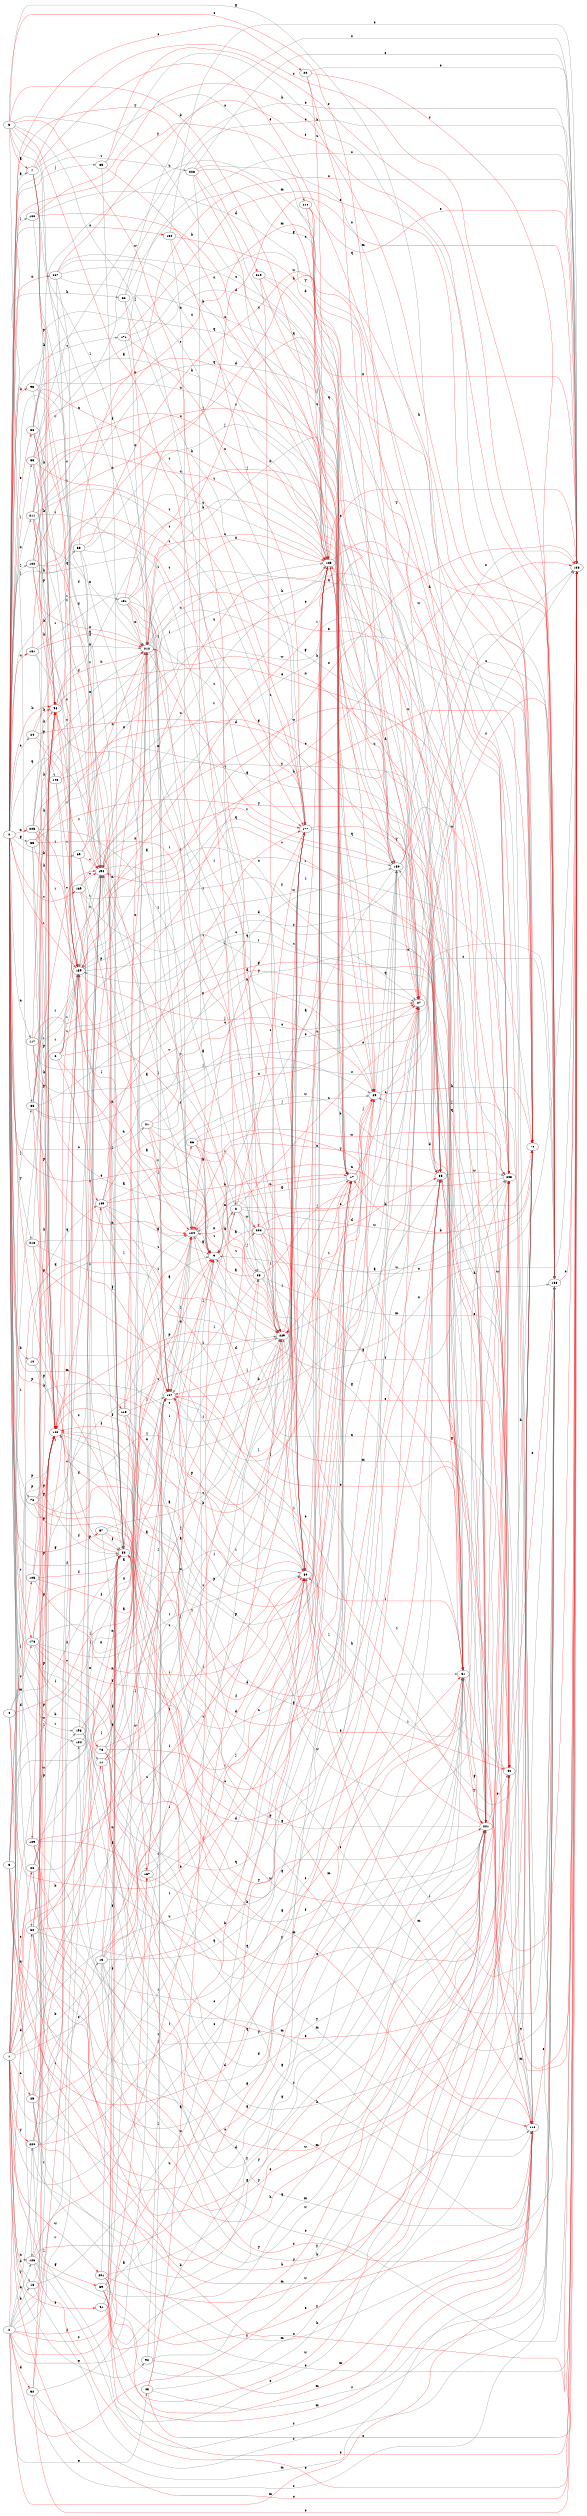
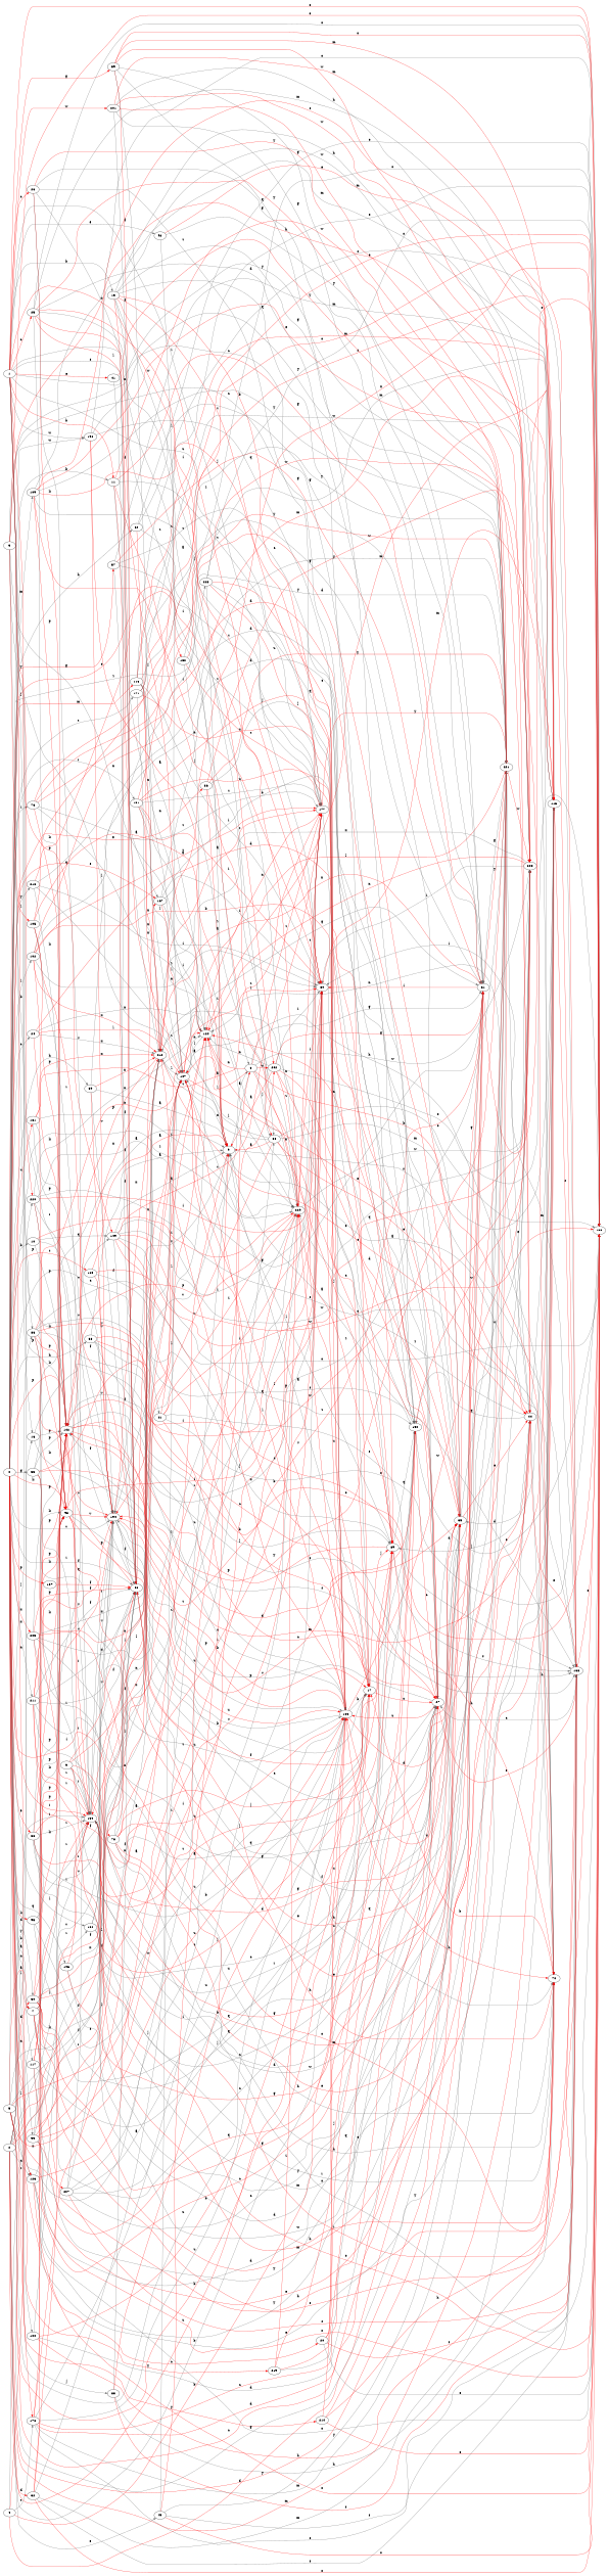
  strict digraph {
    rankdir=LR
    edge [color=red]
    0
    7
    10
    11
    20
    21
    24
    30
    36
    38
    53
    55
    57
    62
    68
    69
    n17 [label=76]
    78
    83
    95
    98
    99
    100
    102
    104
    109
    115
    117
    123
    132
+   137
    142
    146
    151
    159
    167
    169
    171
    176
    181
    194
    198
    205
    207
    211
    214
    218
    219
    228
    229
    27
    149
    124
    44
    168
    61
    88
    177
    203
    133
    185
    150
    80
    107
    35
    212
    116
    70
    221
    9
    89
    17
    1
    13
    16
    25
    26
    41
    n79 [label=92]
    59
    86
    201
    202
    220
    8
    2
    32
    43
    3
    105
    4
    5
    6
    0 -> 7 [color=gray40 label=a]
    0 -> 10 [color=gray40 label=b]
    0 -> 11 [color=gray40 label=b]
    0 -> 20 [label=c]
    0 -> 21 [color=gray40 label=c]
    0 -> 24 [color=gray40 label=c]
    0 -> 30 [color=gray40 label=d]
    0 -> 36 [label=e]
    0 -> 38 [label=e]
    0 -> 53 [color=gray40 label=f]
    0 -> 55 [color=gray40 label=g]
    0 -> 57 [label=g]
    0 -> 62 [color=gray40 label=h]
    0 -> 68 [color=gray40 label=h]
    0 -> 69 [color=gray40 label=h]
    0 -> n17 [color=gray40 label=i]
    0 -> 78 [label=i]
    0 -> 83 [color=gray40 label=j]
    0 -> 95 [label=k]
    0 -> 98 [label=k]
    0 -> 99 [color=gray40 label=l]
    0 -> 100 [color=gray40 label=l]
    0 -> 102 [color=gray40 label=l]
    0 -> 104 [color=gray40 label=l]
    0 -> 109 [color=gray40 label=m]
    0 -> 115 [label=m]
    0 -> 117 [color=gray40 label=n]
    0 -> 123 [color=gray40 label=n]
    0 -> 132 [label=o]
+   0 -> 137 [label=p]
    0 -> 142 [label=p]
    0 -> 146 [color=gray40 label=q]
    0 -> 151 [color=gray40 label=r]
    0 -> 159 [label=r]
    0 -> 167 [label=s]
    0 -> 169 [label=t]
    0 -> 171 [color=gray40 label=t]
    0 -> 176 [label=t]
    0 -> 181 [label=u]
    0 -> 194 [color=gray40 label=v]
    0 -> 198 [color=gray40 label=w]
    0 -> 205 [label=x]
    0 -> 207 [label=x]
    0 -> 211 [color=gray40 label=x]
    0 -> 214 [label=y]
    0 -> 218 [color=gray40 label=y]
    0 -> 219 [label=y]
    0 -> 228 [color=gray40 label=z]
    0 -> 229 [color=gray40 label=z]
    7 -> 142 [label=p]
    7 -> 194 [color=gray40 label=v]
    7 -> 27 [color=gray40 label=c]
-   7 -> 149 [label=q]
+   7 -> 149 [color=gray40 label=q]
    7 -> 124 [color=gray40 label=n]
    7 -> 44 [label=e]
    7 -> 168 [label=s]
    10 -> 53 [color=gray40 label=f]
    10 -> 142 [color=gray40 label=p]
    10 -> 229 [label=z]
    10 -> 149 [color=gray40 label=q]
    11 -> 53 [label=f]
    11 -> 124 [color=gray40 label=n]
    11 -> 61 [label=g]
    11 -> 88 [label=j]
    11 -> 177 [color=gray40 label=t]
    11 -> 203 [label=w]
    20 -> 168 [label=s]
    20 -> 133 [color=gray40 label=o]
    20 -> 185 [label=u]
    20 -> 150 [label=q]
    21 -> 229 [label=z]
    21 -> 27 [label=c]
    21 -> 168 [color=gray40 label=s]
    21 -> 133 [color=gray40 label=o]
    21 -> 80 [label=i]
    21 -> 107 [label=l]
    24 -> 98 [label=k]
    24 -> 124 [color=gray40 label=n]
    24 -> 107 [label=l]
    24 -> 35 [label=d]
    24 -> 212 [color=gray40 label=x]
    30 -> 142 [label=p]
    30 -> 159 [label=r]
    30 -> 124 [label=n]
    30 -> 61 [label=g]
    30 -> 150 [color=gray40 label=q]
    30 -> 80 [label=i]
    30 -> 116 [label=m]
    30 -> 70 [label=h]
    36 -> 229 [label=z]
    36 -> 203 [label=w]
    36 -> 221 [label=y]
    36 -> 9 [label=a]
    36 -> 89 [color=gray40 label=j]
    38 -> 98 [label=k]
    38 -> 142 [color=gray40 label=p]
    38 -> 159 [color=gray40 label=r]
    38 -> 194 [label=v]
    38 -> 27 [color=gray40 label=c]
    38 -> 177 [label=t]
    38 -> 116 [color=gray40 label=m]
    38 -> 17 [color=gray40 label=b]
    53 -> 142 [label=p]
    53 -> 44 [label=e]
    53 -> 212 [label=x]
    55 -> 142 [color=gray40 label=p]
    55 -> 159 [label=r]
    55 -> 133 [label=o]
    55 -> 185 [color=gray40 label=u]
    55 -> 80 [label=i]
    55 -> 221 [label=y]
    55 -> 9 [color=gray40 label=a]
    57 -> 53 [color=gray40 label=f]
    57 -> 27 [color=gray40 label=c]
    57 -> 61 [label=g]
    57 -> 177 [color=gray40 label=t]
    57 -> 116 [color=gray40 label=m]
    62 -> 61 [color=gray40 label=g]
    62 -> 177 [color=gray40 label=t]
    62 -> 133 [color=gray40 label=o]
    62 -> 212 [label=x]
    68 -> 194 [color=gray40 label=v]
    68 -> 203 [label=w]
    68 -> 133 [label=o]
    68 -> 185 [color=gray40 label=u]
    68 -> 9 [color=gray40 label=a]
    68 -> 89 [color=gray40 label=j]
    69 -> 53 [color=gray40 label=f]
    69 -> 194 [label=v]
    69 -> 212 [label=x]
    69 -> 221 [color=gray40 label=y]
    69 -> 9 [color=gray40 label=a]
    n17 -> 142 [label=p]
    n17 -> 229 [color=gray40 label=z]
    n17 -> 177 [color=gray40 label=t]
    n17 -> 203 [label=w]
    n17 -> 35 [label=d]
    n17 -> 221 [label=y]
    78 -> 53 [color=gray40 label=f]
    78 -> 44 [label=e]
    78 -> 61 [label=g]
    78 -> 80 [label=i]
    78 -> 212 [color=gray40 label=x]
    78 -> 116 [label=m]
    78 -> 70 [color=gray40 label=h]
    78 -> 89 [label=j]
    83 -> 53 [color=gray40 label=f]
    83 -> 168 [label=s]
    83 -> 185 [label=u]
    83 -> 70 [color=gray40 label=h]
    95 -> 53 [color=gray40 label=f]
    95 -> 98 [color=gray40 label=k]
    95 -> 185 [color=gray40 label=u]
    95 -> 150 [color=gray40 label=q]
    98 -> 159 [label=r]
    98 -> 194 [label=v]
    98 -> 44 [label=e]
    98 -> 80 [label=i]
    98 -> 212 [label=x]
    98 -> 70 [label=h]
    98 -> 17 [color=gray40 label=b]
    99 -> 53 [label=f]
    99 -> 142 [color=gray40 label=p]
    99 -> 159 [color=gray40 label=r]
    99 -> 177 [label=t]
    99 -> 133 [color=gray40 label=o]
    99 -> 185 [label=u]
    99 -> 150 [label=q]
    99 -> 35 [color=gray40 label=d]
    100 -> 98 [color=gray40 label=k]
    100 -> 35 [color=gray40 label=d]
    100 -> 70 [label=h]
    100 -> 17 [label=b]
    102 -> 98 [label=k]
    102 -> 177 [label=t]
    102 -> 80 [color=gray40 label=i]
    102 -> 35 [color=gray40 label=d]
    102 -> 212 [label=x]
    102 -> 116 [label=m]
    102 -> 17 [label=b]
    104 -> 53 [color=gray40 label=f]
    104 -> 194 [color=gray40 label=v]
    104 -> 35 [color=gray40 label=d]
    109 -> 142 [label=p]
    109 -> 44 [label=e]
    109 -> 168 [label=s]
    109 -> 177 [color=gray40 label=t]
    109 -> 133 [color=gray40 label=o]
    109 -> 80 [label=i]
    109 -> 221 [color=gray40 label=y]
    109 -> 89 [label=j]
    115 -> 229 [color=gray40 label=z]
    115 -> 168 [color=gray40 label=s]
    115 -> 61 [color=gray40 label=g]
    115 -> 203 [color=gray40 label=w]
    115 -> 80 [color=gray40 label=i]
    115 -> 107 [color=gray40 label=l]
    115 -> 212 [label=x]
    115 -> 116 [label=m]
    115 -> 9 [color=gray40 label=a]
    117 -> 98 [label=k]
    117 -> 142 [label=p]
    117 -> 133 [label=o]
    117 -> 221 [color=gray40 label=y]
    117 -> 89 [color=gray40 label=j]
    123 -> 142 [color=gray40 label=p]
    123 -> 229 [label=z]
    123 -> 27 [label=c]
    123 -> 44 [color=gray40 label=e]
    123 -> 133 [label=o]
    123 -> 221 [color=gray40 label=y]
    132 -> 124 [color=gray40 label=n]
    132 -> 177 [label=t]
    132 -> 133 [color=gray40 label=o]
    132 -> 35 [label=d]
+   137 -> 53 [label=f]
    142 -> 159 [label=r]
    142 -> 168 [color=gray40 label=s]
    142 -> 35 [label=d]
    142 -> 116 [label=m]
    142 -> 17 [label=b]
    146 -> 159 [label=r]
    146 -> 61 [label=g]
    146 -> 203 [color=gray40 label=w]
    146 -> 107 [color=gray40 label=l]
    151 -> 229 [color=gray40 label=z]
    151 -> 124 [color=gray40 label=n]
    151 -> 177 [color=gray40 label=t]
    151 -> 133 [label=o]
    151 -> 185 [label=u]
    151 -> 80 [label=i]
    151 -> 212 [label=x]
    151 -> 89 [label=j]
    159 -> 194 [color=gray40 label=v]
    159 -> 203 [color=gray40 label=w]
    159 -> 133 [label=o]
    159 -> 150 [color=gray40 label=q]
    159 -> 107 [label=l]
    159 -> 35 [color=gray40 label=d]
    159 -> 89 [label=j]
    167 -> 80 [color=gray40 label=i]
    167 -> 107 [label=l]
    167 -> 221 [color=gray40 label=y]
    167 -> 9 [color=gray40 label=a]
    167 -> 17 [color=gray40 label=b]
    169 -> 194 [label=v]
    169 -> 203 [label=w]
-   169 -> 221 [color=gray40 label=y]
+   104 -> 221 [color=gray40 label=y]
    169 -> 9 [label=a]
    169 -> 89 [color=gray40 label=j]
    171 -> 168 [label=s]
    171 -> 133 [color=gray40 label=o]
    171 -> 185 [label=u]
    171 -> 212 [color=gray40 label=x]
    171 -> 221 [color=gray40 label=y]
    176 -> 142 [label=p]
    176 -> 27 [label=c]
    176 -> 168 [color=gray40 label=s]
    176 -> 185 [color=gray40 label=u]
    176 -> 80 [color=gray40 label=i]
    176 -> 35 [label=d]
    176 -> 116 [color=gray40 label=m]
    176 -> 9 [label=a]
    181 -> 142 [color=gray40 label=p]
    181 -> 194 [color=gray40 label=v]
    181 -> 229 [color=gray40 label=z]
    181 -> 177 [label=t]
    181 -> 212 [label=x]
    194 -> 53 [color=gray40 label=f]
    194 -> 159 [color=gray40 label=r]
    194 -> 27 [color=gray40 label=c]
    194 -> 185 [label=u]
    194 -> 212 [label=x]
    194 -> 70 [color=gray40 label=h]
    198 -> 194 [label=v]
    198 -> 150 [color=gray40 label=q]
    198 -> 116 [color=gray40 label=m]
    198 -> 221 [color=gray40 label=y]
    198 -> 9 [label=a]
    205 -> 53 [label=f]
    205 -> 98 [color=gray40 label=k]
    205 -> 159 [label=r]
    205 -> 229 [color=gray40 label=z]
    205 -> 124 [label=n]
    205 -> 61 [color=gray40 label=g]
    205 -> 212 [color=gray40 label=x]
    205 -> 70 [color=gray40 label=h]
    207 -> 53 [color=gray40 label=f]
    207 -> 159 [color=gray40 label=r]
    207 -> 27 [color=gray40 label=c]
    207 -> 168 [label=s]
    207 -> 177 [color=gray40 label=t]
    207 -> 185 [color=gray40 label=u]
    207 -> 17 [color=gray40 label=b]
    211 -> 53 [color=gray40 label=f]
    211 -> 98 [label=k]
    211 -> 194 [label=v]
    211 -> 229 [color=gray40 label=z]
    211 -> 177 [color=gray40 label=t]
    211 -> 133 [color=gray40 label=o]
    211 -> 185 [label=u]
    211 -> 212 [color=gray40 label=x]
    211 -> 89 [label=j]
    214 -> 133 [label=o]
    214 -> 185 [label=u]
    214 -> 70 [label=h]
    214 -> 221 [label=y]
    218 -> 98 [color=gray40 label=k]
    218 -> 229 [color=gray40 label=z]
    218 -> 133 [label=o]
    218 -> 80 [color=gray40 label=i]
    218 -> 35 [color=gray40 label=d]
    219 -> 229 [label=z]
    219 -> 27 [color=gray40 label=c]
    219 -> 150 [label=q]
    219 -> 89 [label=j]
    228 -> 27 [label=c]
    228 -> 133 [color=gray40 label=o]
    228 -> 185 [label=u]
    228 -> 150 [color=gray40 label=q]
    228 -> 116 [color=gray40 label=m]
    228 -> 9 [color=gray40 label=a]
    229 -> 142 [label=p]
    229 -> 159 [label=r]
    229 -> 177 [label=t]
    229 -> 203 [color=gray40 label=w]
    229 -> 80 [label=i]
    27 -> 142 [color=gray40 label=p]
    27 -> 168 [label=s]
    27 -> 185 [label=u]
    27 -> 35 [color=gray40 label=d]
    149 -> 53 [color=gray40 label=f]
    149 -> 27 [label=c]
    149 -> 177 [label=t]
    149 -> 203 [color=gray40 label=w]
    149 -> 133 [label=o]
    149 -> 150 [color=gray40 label=q]
    149 -> 80 [color=gray40 label=i]
    149 -> 9 [color=gray40 label=a]
    149 -> 17 [label=b]
    124 -> 107 [color=gray40 label=l]
    124 -> 116 [label=m]
    124 -> 9 [label=a]
    44 -> 229 [color=gray40 label=z]
    44 -> 124 [color=gray40 label=n]
    44 -> 150 [color=gray40 label=q]
    44 -> 35 [color=gray40 label=d]
    44 -> 116 [color=gray40 label=m]
    44 -> 70 [color=gray40 label=h]
    168 -> 159 [label=r]
    168 -> 27 [color=gray40 label=c]
    168 -> 44 [label=e]
    168 -> 133 [label=o]
    168 -> 80 [color=gray40 label=i]
    61 -> 194 [label=v]
    61 -> 133 [label=o]
    61 -> 80 [label=i]
    61 -> 212 [label=x]
    61 -> 221 [label=y]
    88 -> 194 [label=v]
    88 -> 44 [label=e]
    88 -> 133 [color=gray40 label=o]
    88 -> 107 [color=gray40 label=l]
    88 -> 212 [color=gray40 label=x]
    88 -> 116 [color=gray40 label=m]
    88 -> 9 [label=a]
    88 -> 89 [label=j]
    177 -> 124 [label=n]
    177 -> 150 [color=gray40 label=q]
    177 -> 221 [label=y]
    203 -> 124 [label=n]
    203 -> 80 [color=gray40 label=i]
    203 -> 212 [color=gray40 label=x]
    133 -> 212 [label=x]
    185 -> 142 [label=p]
    185 -> 194 [color=gray40 label=v]
    185 -> 229 [label=z]
    185 -> 203 [label=w]
    185 -> 107 [label=l]
    185 -> 35 [label=d]
    185 -> 212 [label=x]
    185 -> 70 [label=h]
    185 -> 17 [color=gray40 label=b]
    150 -> 194 [label=v]
    150 -> 27 [label=c]
    150 -> 203 [label=w]
    150 -> 133 [color=gray40 label=o]
    150 -> 212 [color=gray40 label=x]
    150 -> 9 [color=gray40 label=a]
    80 -> 185 [label=u]
    80 -> 116 [label=m]
    107 -> 124 [color=gray40 label=n]
    107 -> 44 [label=e]
    107 -> 80 [label=i]
    107 -> 70 [color=gray40 label=h]
    107 -> 17 [label=b]
    35 -> 159 [color=gray40 label=r]
    35 -> 124 [label=n]
    35 -> 44 [label=e]
    35 -> 61 [label=g]
    35 -> 203 [color=gray40 label=w]
    212 -> 142 [label=p]
    212 -> 44 [label=e]
    212 -> 61 [color=gray40 label=g]
    212 -> 177 [label=t]
    212 -> 107 [color=gray40 label=l]
    116 -> 168 [label=s]
    116 -> 89 [color=gray40 label=j]
    70 -> 159 [color=gray40 label=r]
    70 -> 9 [color=gray40 label=a]
    70 -> 17 [label=b]
    221 -> 53 [color=gray40 label=f]
    221 -> 142 [color=gray40 label=p]
    221 -> 44 [color=gray40 label=e]
    221 -> 61 [color=gray40 label=g]
    221 -> 203 [label=w]
    221 -> 185 [label=u]
    221 -> 107 [label=l]
    9 -> 194 [color=gray40 label=v]
    9 -> 168 [color=gray40 label=s]
    9 -> 8 [color=gray40 label=a]
    89 -> 142 [label=p]
    89 -> 229 [label=z]
    89 -> 168 [color=gray40 label=s]
    89 -> 150 [color=gray40 label=q]
    89 -> 107 [color=gray40 label=l]
    89 -> 70 [label=h]
    17 -> 53 [label=f]
    17 -> 27 [label=c]
    17 -> 124 [label=n]
    17 -> 107 [label=l]
    17 -> 9 [color=gray40 label=a]
    17 -> 89 [label=j]
    1 -> 11 [label=b]
    1 -> 123 [label=n]
    1 -> 142 [color=gray40 label=p]
    1 -> 159 [color=gray40 label=r]
    1 -> 167 [color=gray40 label=s]
    1 -> 198 [color=gray40 label=w]
    1 -> 229 [color=gray40 label=z]
    1 -> 27 [color=gray40 label=c]
    1 -> 149 [label=q]
    1 -> 133 [label=o]
    1 -> 185 [color=gray40 label=u]
    1 -> 80 [color=gray40 label=i]
    1 -> 13 [color=gray40 label=b]
    1 -> 16 [color=gray40 label=b]
    1 -> 25 [label=c]
    1 -> 26 [label=c]
    1 -> 41 [label=e]
    1 -> n79 [color=gray40 label=e]
    1 -> 59 [label=g]
    1 -> 86 [color=gray40 label=j]
    1 -> 201 [label=w]
    1 -> 202 [label=w]
    1 -> 220 [label=y]
    13 -> 53 [label=f]
    13 -> 229 [label=z]
    13 -> 61 [color=gray40 label=g]
    13 -> 88 [color=gray40 label=j]
    13 -> 177 [label=t]
    13 -> 203 [color=gray40 label=w]
    13 -> 150 [color=gray40 label=q]
    13 -> 70 [color=gray40 label=h]
    13 -> 17 [label=b]
    13 -> 8 [color=gray40 label=a]
    16 -> 142 [color=gray40 label=p]
    16 -> 168 [color=gray40 label=s]
    16 -> 185 [color=gray40 label=u]
    25 -> 98 [color=gray40 label=k]
    25 -> 229 [color=gray40 label=z]
    25 -> 124 [label=n]
    25 -> 133 [color=gray40 label=o]
    25 -> 80 [label=i]
    25 -> 107 [label=l]
    25 -> 35 [color=gray40 label=d]
    25 -> 116 [color=gray40 label=m]
    25 -> 221 [label=y]
    26 -> 98 [label=k]
    26 -> 194 [color=gray40 label=v]
    26 -> 61 [color=gray40 label=g]
    26 -> 177 [color=gray40 label=t]
    26 -> 212 [color=gray40 label=x]
    26 -> 221 [label=y]
    41 -> 53 [color=gray40 label=f]
    41 -> 221 [label=y]
    n79 -> 107 [color=gray40 label=l]
    n79 -> 116 [label=m]
    n79 -> 221 [color=gray40 label=y]
    59 -> 53 [label=f]
    59 -> 61 [color=gray40 label=g]
    59 -> 203 [label=w]
    59 -> 133 [label=o]
    59 -> 150 [color=gray40 label=q]
    59 -> 107 [color=gray40 label=l]
    59 -> 116 [label=m]
    86 -> 98 [label=k]
    86 -> 142 [label=p]
    86 -> 159 [color=gray40 label=r]
    86 -> 194 [label=v]
    86 -> 27 [label=c]
    86 -> 124 [label=n]
    86 -> 168 [color=gray40 label=s]
    86 -> 133 [color=gray40 label=o]
    86 -> 185 [color=gray40 label=u]
    201 -> 53 [color=gray40 label=f]
    201 -> 44 [label=e]
    201 -> 61 [color=gray40 label=g]
    201 -> 203 [label=w]
    201 -> 116 [label=m]
    201 -> 70 [color=gray40 label=h]
    202 -> 229 [label=z]
    202 -> 27 [label=c]
    202 -> 124 [color=gray40 label=n]
    202 -> 61 [label=g]
    202 -> 133 [color=gray40 label=o]
    202 -> 80 [color=gray40 label=i]
    202 -> 35 [label=d]
    202 -> 9 [label=a]
    220 -> 98 [label=k]
    220 -> 159 [color=gray40 label=r]
    220 -> 194 [color=gray40 label=v]
    220 -> 124 [color=gray40 label=n]
    220 -> 168 [color=gray40 label=s]
    220 -> 61 [color=gray40 label=g]
    220 -> 80 [label=i]
    8 -> 194 [color=gray40 label=v]
    8 -> 27 [label=c]
    8 -> 124 [label=n]
    8 -> 61 [color=gray40 label=g]
    8 -> 88 [color=gray40 label=j]
    8 -> 177 [label=t]
    8 -> 203 [color=gray40 label=w]
    8 -> 107 [label=l]
    8 -> 70 [label=h]
    8 -> 202 [label=w]
    2 -> 30 [label=d]
    2 -> 53 [label=f]
    2 -> 104 [color=gray40 label=l]
    2 -> 123 [color=gray40 label=n]
    2 -> 159 [color=gray40 label=r]
    2 -> 167 [label=s]
    2 -> 194 [color=gray40 label=v]
    2 -> 185 [label=u]
    2 -> 116 [label=m]
    2 -> 221 [label=y]
    2 -> 17 [color=gray40 label=b]
    2 -> 16 [color=gray40 label=b]
    2 -> 220 [color=gray40 label=y]
    2 -> 32 [label=d]
    2 -> 43 [color=gray40 label=e]
    32 -> 142 [label=p]
    32 -> 159 [label=r]
    32 -> 168 [color=gray40 label=s]
    32 -> 133 [label=o]
    32 -> 116 [color=gray40 label=m]
    32 -> 9 [color=gray40 label=a]
    43 -> 168 [color=gray40 label=s]
    43 -> 133 [label=o]
    43 -> 107 [color=gray40 label=l]
    43 -> 221 [color=gray40 label=y]
    43 -> 9 [label=a]
    3 -> 142 [color=gray40 label=p]
    3 -> 27 [color=gray40 label=c]
    3 -> 124 [color=gray40 label=n]
    3 -> 133 [label=o]
    3 -> 107 [color=gray40 label=l]
    3 -> 70 [label=h]
    3 -> 221 [color=gray40 label=y]
    3 -> 105 [label=l]
    105 -> 53 [label=f]
    105 -> 142 [label=p]
    105 -> 159 [color=gray40 label=r]
    105 -> 80 [label=i]
    105 -> 9 [label=a]
    4 -> 53 [color=gray40 label=f]
    4 -> 176 [color=gray40 label=t]
    4 -> 107 [label=l]
    4 -> 35 [label=d]
    4 -> 17 [label=b]
    5 -> 7 [label=a]
    5 -> 27 [label=c]
    5 -> 61 [color=gray40 label=g]
    5 -> 88 [color=gray40 label=j]
    5 -> 185 [color=gray40 label=u]
    5 -> 107 [color=gray40 label=l]
    5 -> 212 [color=gray40 label=x]
    5 -> 17 [label=b]
    5 -> 86 [color=gray40 label=j]
    5 -> 202 [label=w]
    5 -> 8 [label=a]
    6 -> 159 [color=gray40 label=r]
    6 -> 27 [color=gray40 label=c]
    6 -> 124 [label=n]
    6 -> 61 [label=g]
    6 -> 107 [label=l]
    6 -> 35 [label=d]
    6 -> 70 [label=h]
  }
